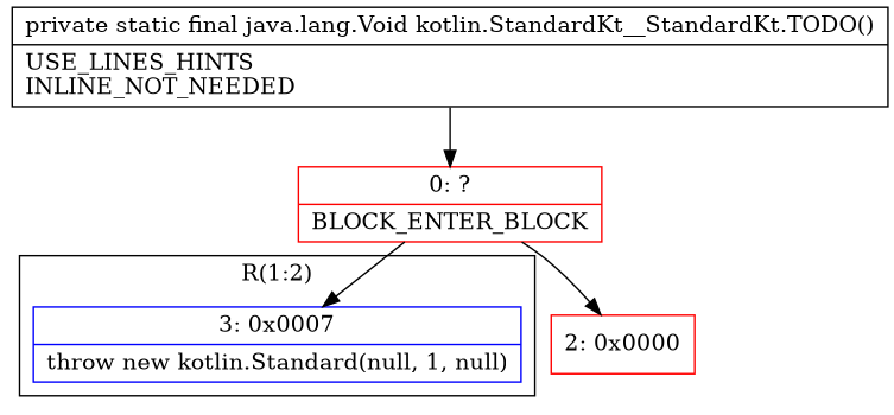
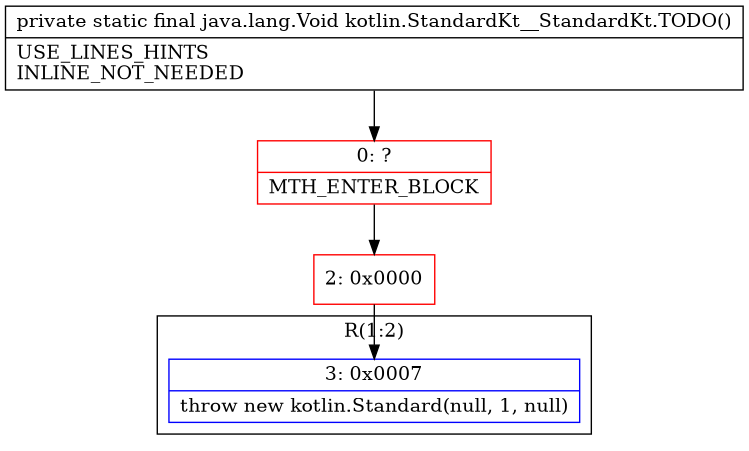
  digraph {
    node [color=red shape=record]
    n1 [color=blue label="{3\:\ 0x0007|throw new kotlin.Standard(null, 1, null)\l}"]
-   n2 [label="{0\:\ ?|BLOCK_ENTER_BLOCK\l}"]
+   n2 [label="{0\:\ ?|MTH_ENTER_BLOCK\l}"]
    n3 [label="{2\:\ 0x0000}"]
    n4 [label="{private static final java.lang.Void kotlin.StandardKt__StandardKt.TODO()  | USE_LINES_HINTS\lINLINE_NOT_NEEDED\l}" color=""]
    subgraph cluster_1 {
      label="R(1:2)"
      n1
    }
    n2 -> n3
-   n2 -> n1
+   n3 -> n1
    n4 -> n2
  }
